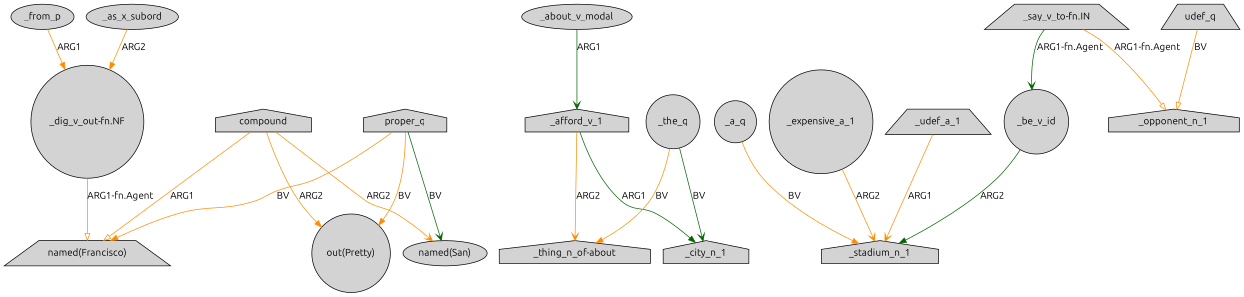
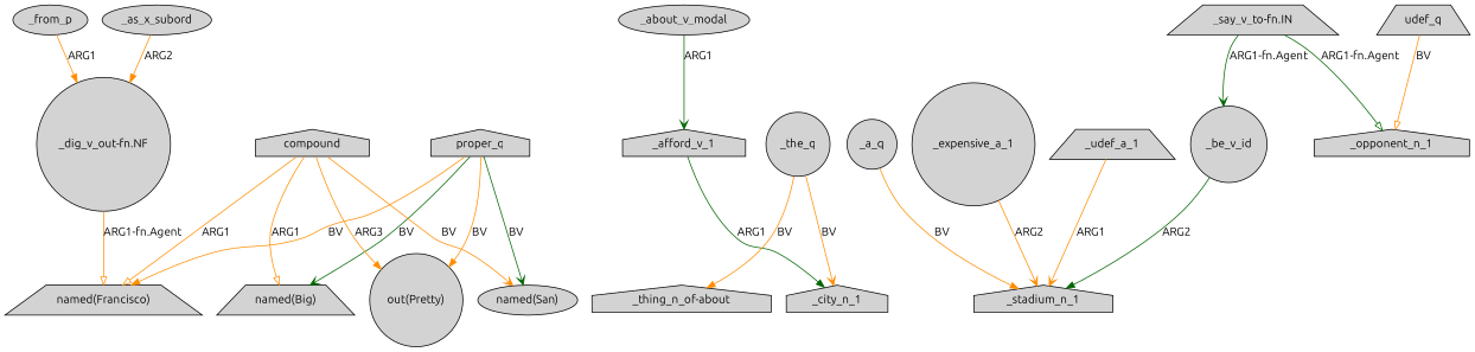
  digraph {
    fontname=Ubuntu
    node [fontname=Ubuntu shape=house style=filled]
    edge [arrowhead=normal color=darkorange fontname=Ubuntu]
    "named(Francisco)" [shape=trapezium]
    proper_q
    "named(San)" [shape=ellipse]
    n4 [label="out(Pretty)" shape=circle]
+   "named(Big)" [shape=trapezium]
    _afford_v_1
    "_thing_n_of-about"
    _city_n_1
    compound
    _be_v_id [shape=circle]
    _stadium_n_1
    _the_q [shape=circle]
    _a_q [shape=circle]
    _expensive_a_1 [shape=circle]
    _from_p [shape=ellipse]
    "_dig_v_out-fn.NF" [shape=circle]
    "_say_v_to-fn.IN" [shape=trapezium]
    _opponent_n_1
    n19 [label=_about_v_modal shape=ellipse]
    udef_q [shape=trapezium]
    n21 [label=_udef_a_1 shape=trapezium]
    _as_x_subord [shape=ellipse]
    proper_q -> "named(Francisco)" [label=BV]
    proper_q -> "named(San)" [arrowhead=vee color=darkgreen label=BV]
    proper_q -> n4 [label=BV]
-   _afford_v_1 -> "_thing_n_of-about" [arrowhead=vee label=ARG2]
+   proper_q -> "named(Big)" [arrowhead=vee color=darkgreen label=BV]
    _afford_v_1 -> _city_n_1 [color=darkgreen label=ARG1]
    compound -> "named(Francisco)" [arrowhead=onormal label=ARG1]
-   compound -> "named(San)" [arrowhead=vee label=ARG2]
-   compound -> n4 [label=ARG2]
+   compound -> "named(San)" [arrowhead=vee label=BV]
+   compound -> n4 [label=ARG3]
+   compound -> "named(Big)" [arrowhead=onormal label=ARG1]
    _be_v_id -> _stadium_n_1 [color=darkgreen label=ARG2]
    _the_q -> "_thing_n_of-about" [label=BV]
-   _the_q -> _city_n_1 [arrowhead=vee color=darkgreen label=BV]
+   _the_q -> _city_n_1 [arrowhead=vee label=BV]
    _a_q -> _stadium_n_1 [label=BV]
    _expensive_a_1 -> _stadium_n_1 [arrowhead=vee label=ARG2]
    _from_p -> "_dig_v_out-fn.NF" [label=ARG1]
    "_dig_v_out-fn.NF" -> "named(Francisco)" [arrowhead=onormal label="ARG1-fn.Agent"]
    "_say_v_to-fn.IN" -> _be_v_id [arrowhead=vee color=darkgreen label="ARG1-fn.Agent"]
-   "_say_v_to-fn.IN" -> _opponent_n_1 [arrowhead=onormal label="ARG1-fn.Agent"]
+   "_say_v_to-fn.IN" -> _opponent_n_1 [arrowhead=onormal color=darkgreen label="ARG1-fn.Agent"]
    n19 -> _afford_v_1 [arrowhead=vee color=darkgreen label=ARG1]
    udef_q -> _opponent_n_1 [arrowhead=onormal label=BV]
    n21 -> _stadium_n_1 [arrowhead=vee label=ARG1]
    _as_x_subord -> "_dig_v_out-fn.NF" [label=ARG2]
  }
